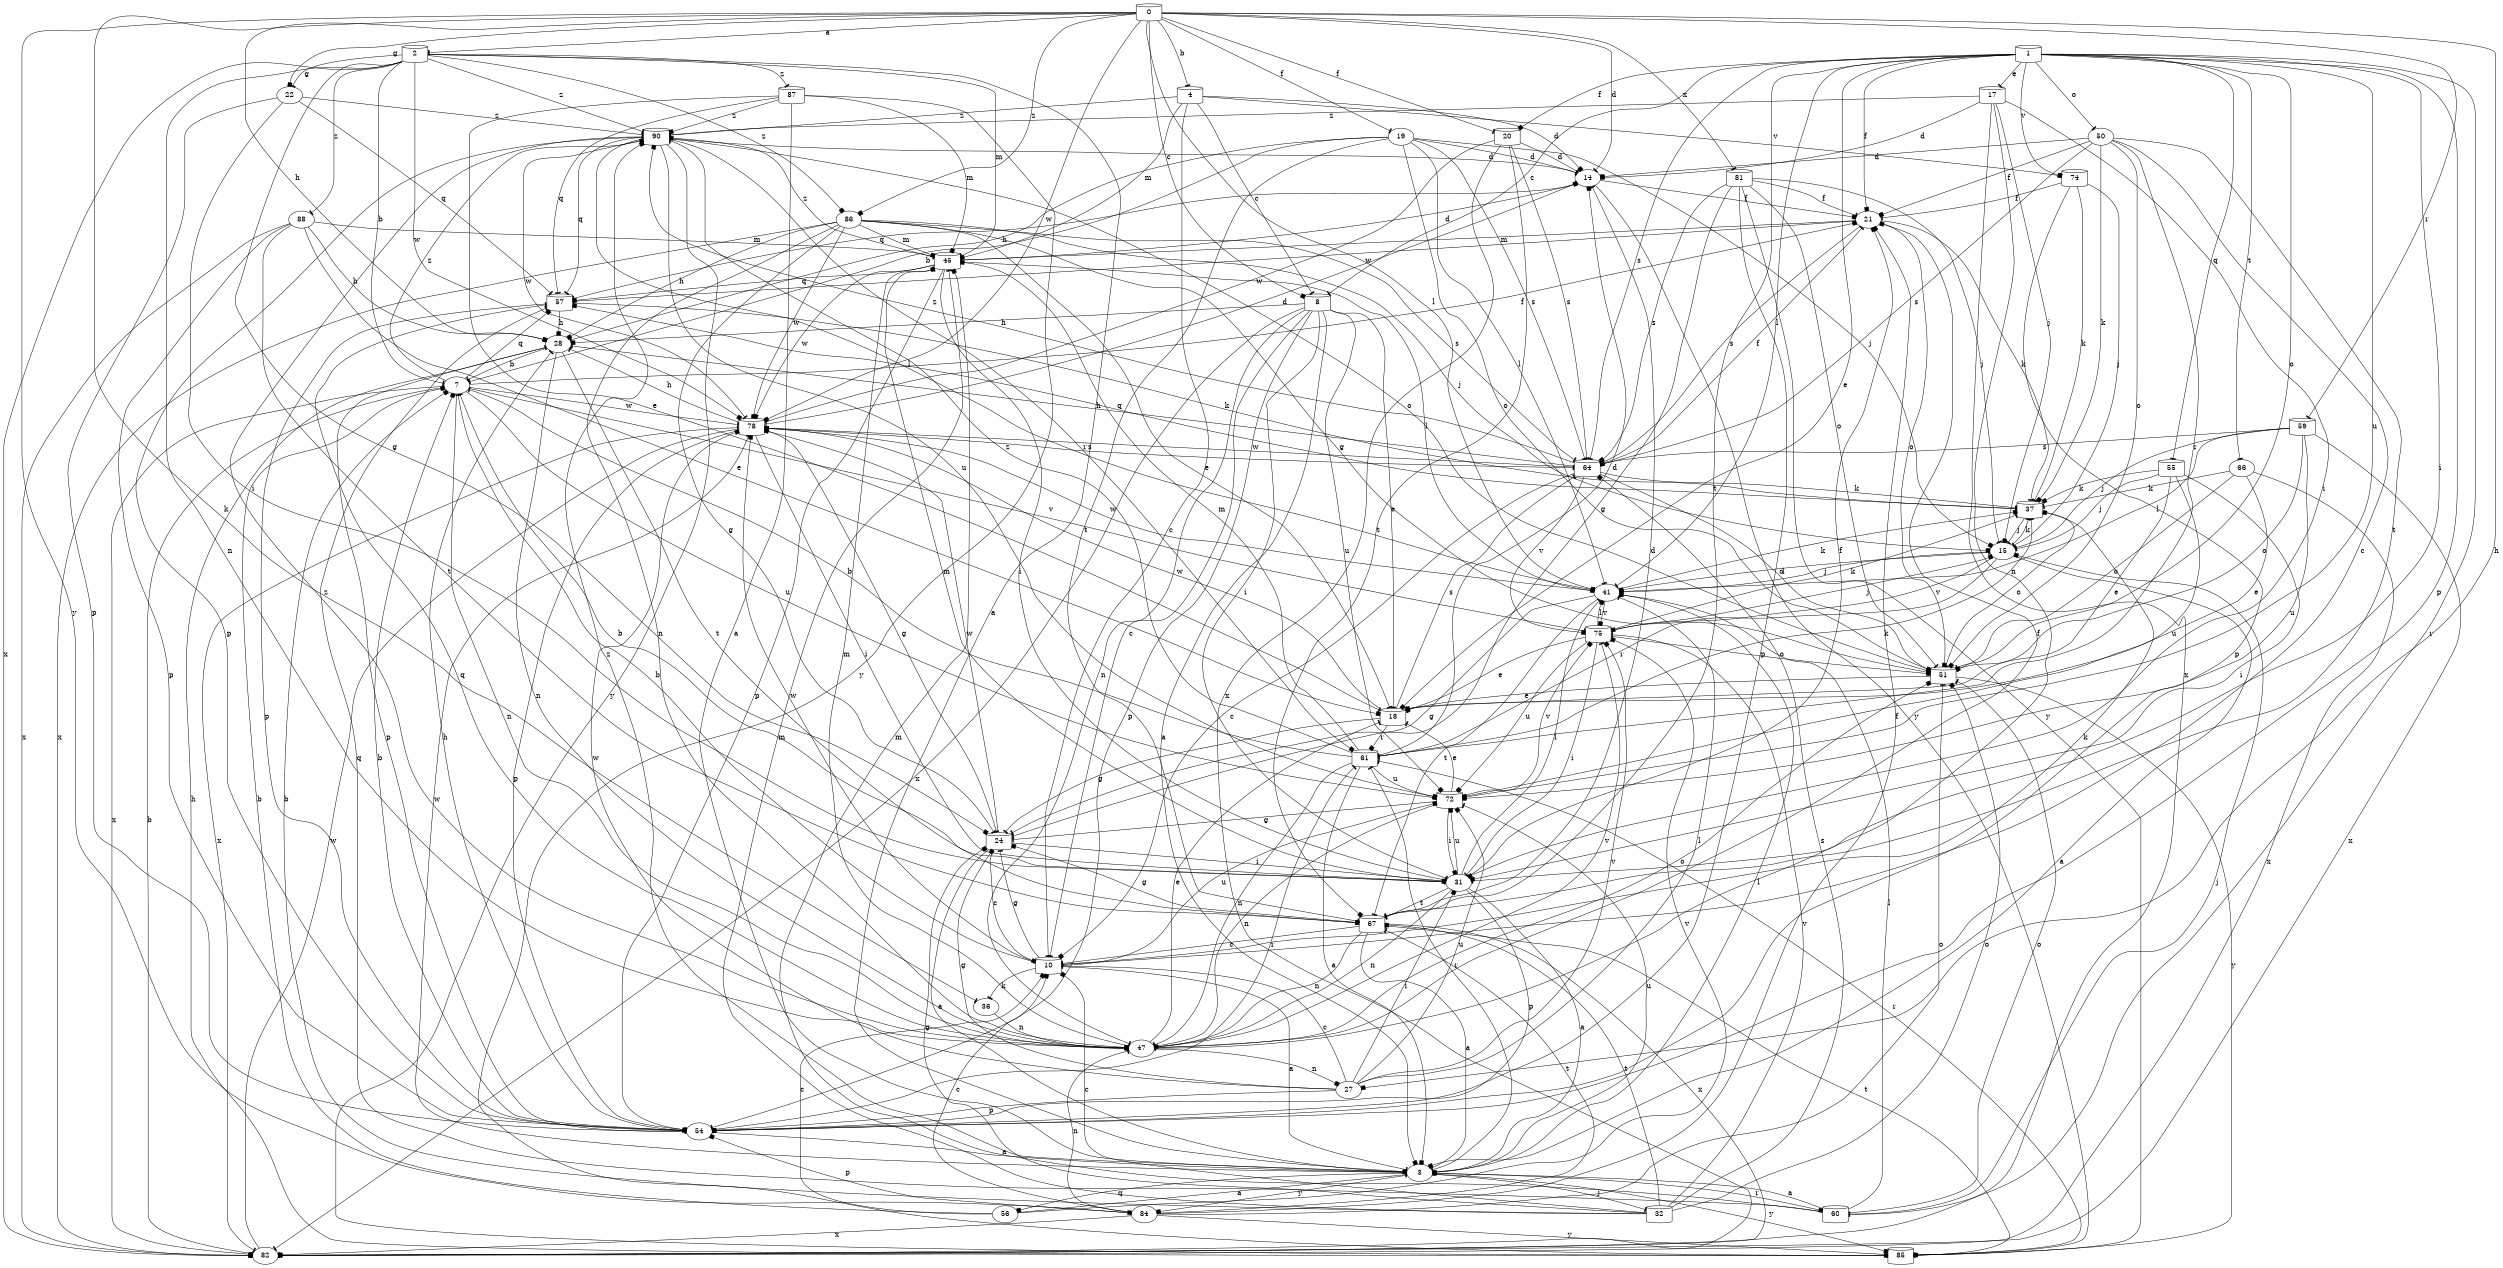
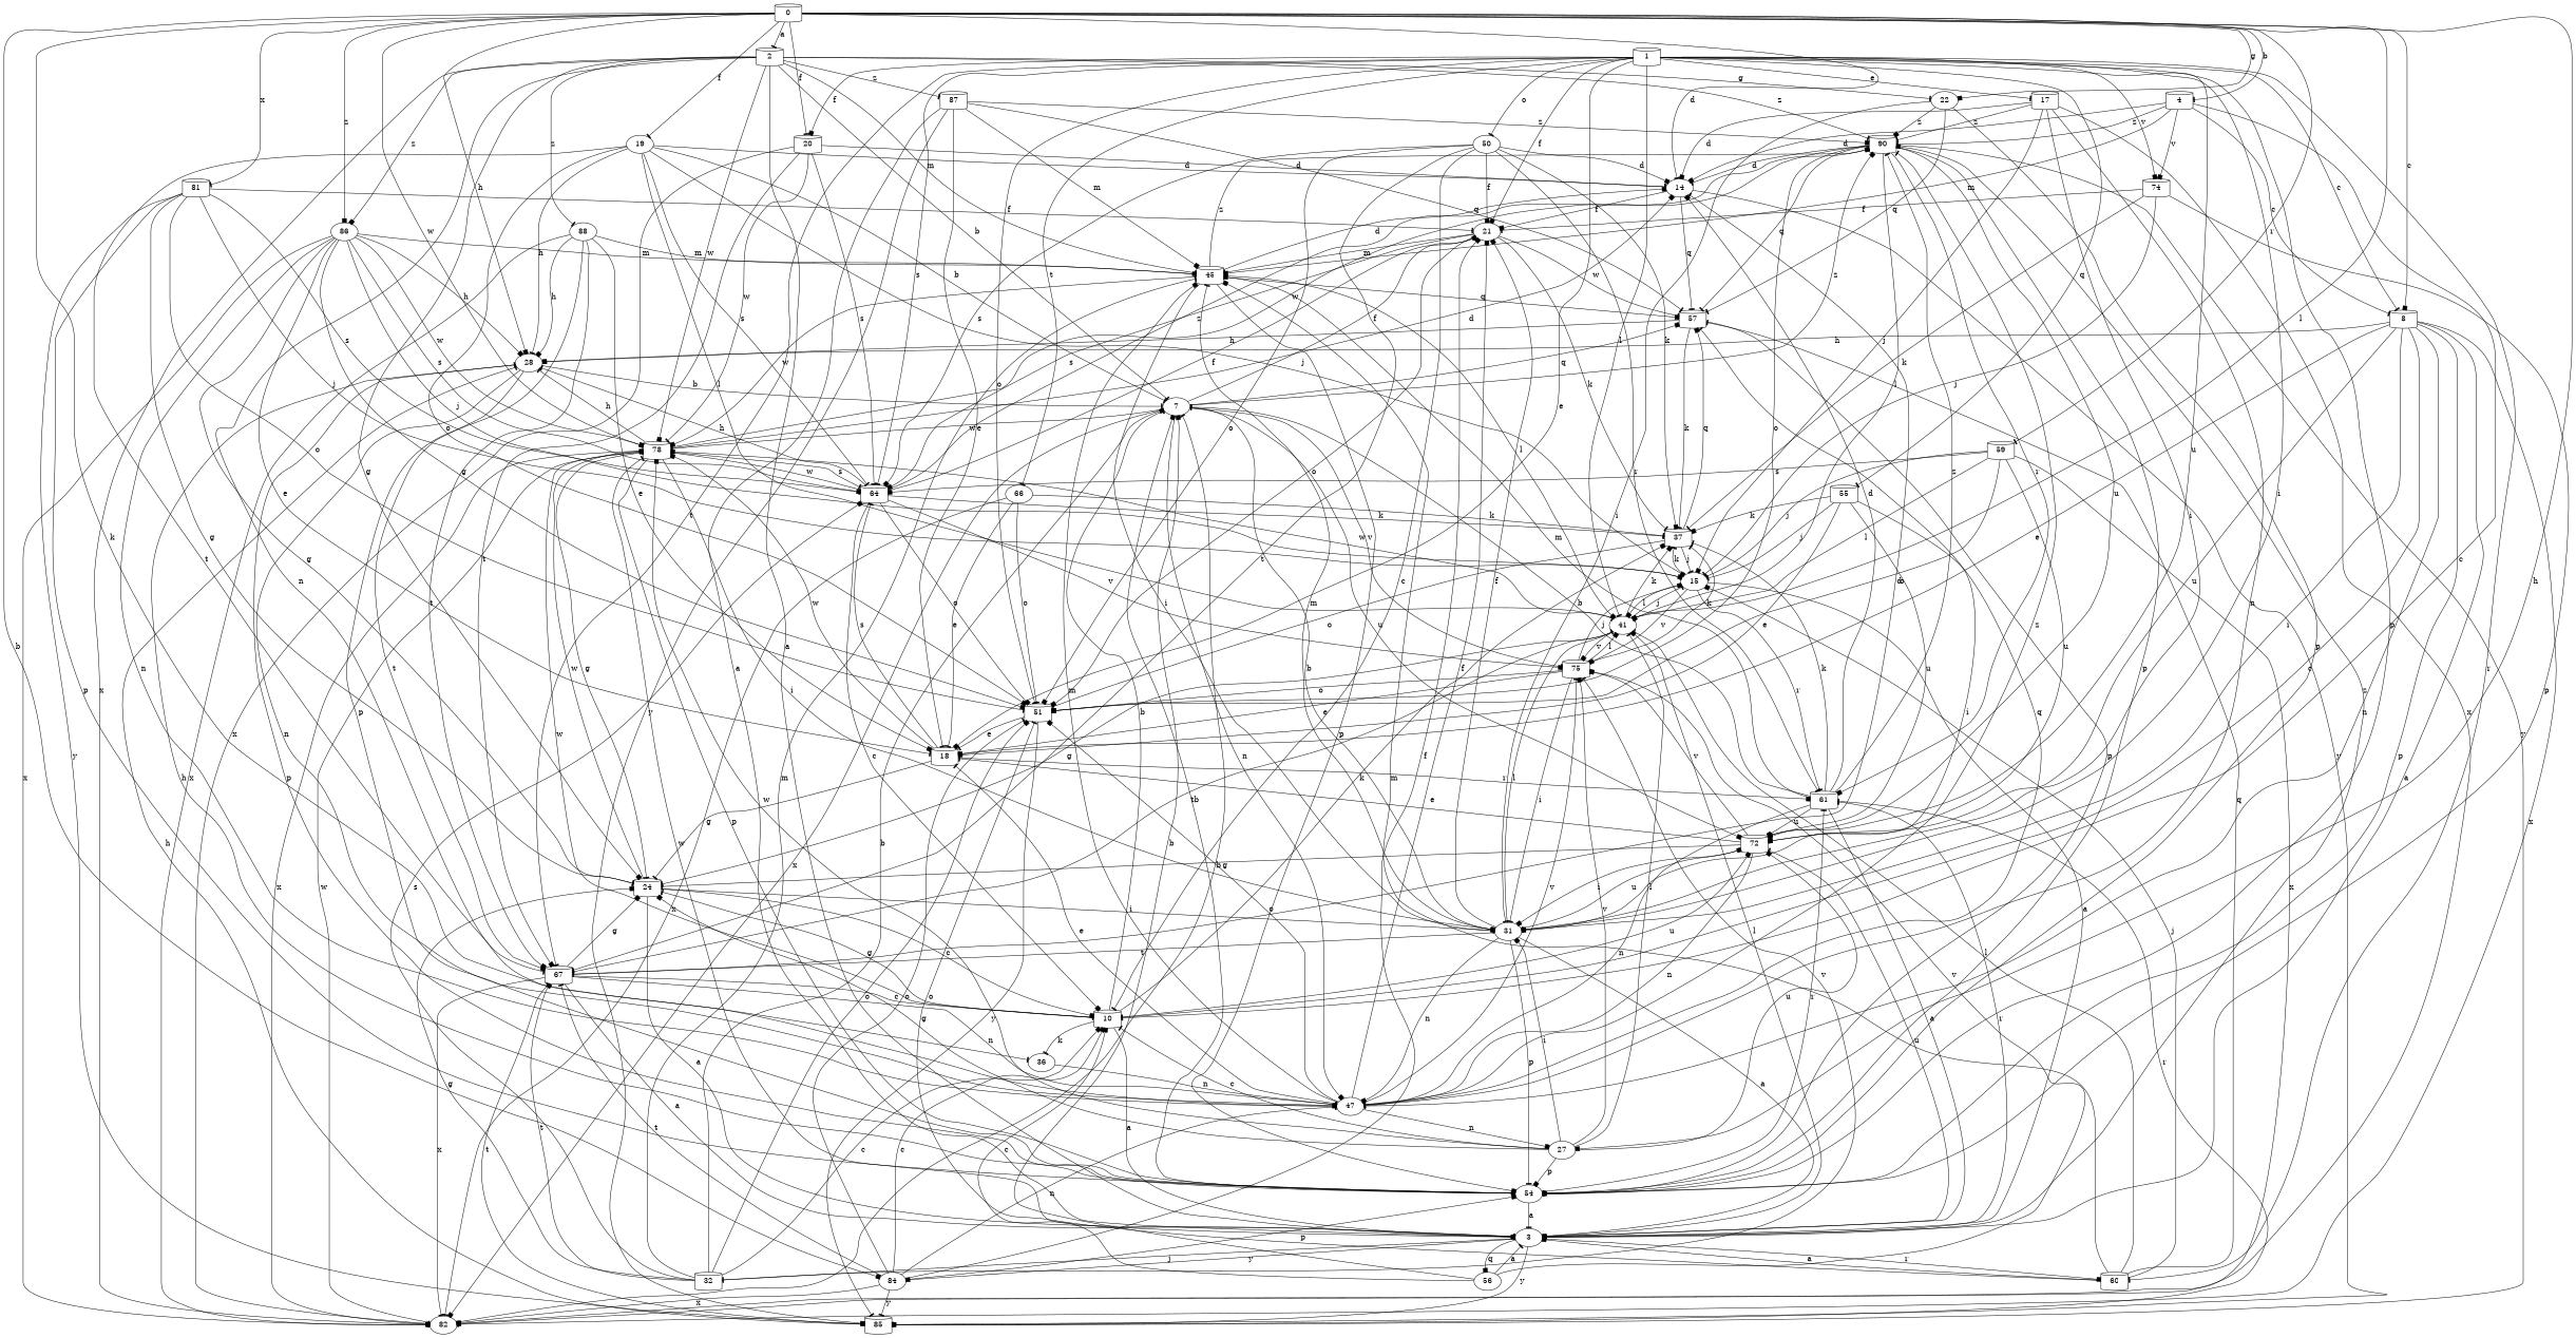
  strict digraph {
    node [shape=cylinder]
    edge [arrowhead=tee]
    0
    2
    4
    8
    14 [shape=ellipse]
    19 [shape=ellipse]
    20
    n8 [label=22 shape=ellipse]
    27 [shape=ellipse]
    28 [shape=ellipse]
    36 [shape=ellipse]
    41 [shape=ellipse]
    59
    78
    81
    84 [shape=ellipse]
    86 [shape=ellipse]
    3 [shape=ellipse]
    7 [shape=ellipse]
    24
    45
    47 [shape=ellipse]
    82 [shape=ellipse]
    87
    88 [shape=ellipse]
    90
    74
    10
    18
    31 [shape=ellipse]
    54 [shape=ellipse]
    72
    21 [shape=ellipse]
    85
    57
    51
    64
    67
    n39 [label=15 shape=ellipse]
    75
    37
    1
    17
    50 [shape=ellipse]
    55
    60
    66 [shape=ellipse]
    61
    32
    56 [shape=ellipse]
    0 -> 2 [label=a]
    0 -> 4 [label=b]
    0 -> 8 [arrowhead=box label=c]
    0 -> 14 [label=d]
    0 -> 19 [label=f]
    0 -> 20 [label=f]
    0 -> n8 [arrowhead=box label=g]
    0 -> 27 [arrowhead=box label=h]
    0 -> 28 [arrowhead=box label=h]
    0 -> 36 [label=k]
    0 -> 41 [arrowhead=box label=l]
    0 -> 59 [label=r]
    0 -> 78 [arrowhead=box label=w]
    0 -> 81 [label=x]
-   0 -> 84 [arrowhead=box label=y]
+   0 -> 84 [arrowhead=box label=b]
    0 -> 86 [arrowhead=box label=z]
    2 -> n8 [label=g]
    2 -> 78 [arrowhead=box label=w]
    2 -> 86 [arrowhead=box label=z]
    2 -> 3 [arrowhead=box label=a]
    2 -> 7 [label=b]
    2 -> 24 [arrowhead=box label=g]
    2 -> 45 [label=m]
    2 -> 47 [arrowhead=box label=n]
    2 -> 82 [arrowhead=box label=x]
    2 -> 87 [label=z]
    2 -> 88 [label=z]
    2 -> 90 [label=z]
    4 -> 8 [label=c]
    4 -> 14 [arrowhead=box label=d]
    4 -> 45 [arrowhead=box label=m]
    4 -> 90 [label=z]
    4 -> 74 [arrowhead=box label=v]
    4 -> 10 [label=c]
    8 -> 28 [arrowhead=box label=h]
    8 -> 3 [arrowhead=box label=a]
    8 -> 47 [label=n]
    8 -> 82 [label=x]
    8 -> 10 [label=c]
    8 -> 18 [label=e]
    8 -> 31 [label=i]
    8 -> 54 [label=p]
    8 -> 72 [arrowhead=box label=u]
    14 -> 21 [arrowhead=box label=f]
    14 -> 85 [arrowhead=box label=y]
    14 -> 57 [label=q]
    19 -> 14 [label=d]
    19 -> 28 [label=h]
    19 -> 41 [label=l]
    19 -> 7 [label=b]
    19 -> 51 [arrowhead=box label=o]
    19 -> 64 [label=s]
    19 -> 67 [label=t]
    19 -> n39 [arrowhead=box label=j]
    20 -> 14 [label=d]
    20 -> 78 [label=w]
    20 -> 82 [label=x]
    20 -> 64 [label=s]
    20 -> 67 [arrowhead=box label=t]
-   n8 -> 90 [label=z]
+   n8 -> 90 [arrowhead=box label=z]
    n8 -> 31 [label=i]
    n8 -> 54 [label=p]
    n8 -> 57 [label=q]
    27 -> 41 [label=l]
    27 -> 78 [arrowhead=box label=w]
    27 -> 24 [arrowhead=box label=g]
    27 -> 10 [label=c]
    27 -> 31 [arrowhead=box label=i]
    27 -> 54 [arrowhead=box label=p]
    27 -> 72 [arrowhead=box label=u]
    27 -> 75 [arrowhead=box label=v]
    28 -> 7 [label=b]
    28 -> 47 [arrowhead=box label=n]
    28 -> 54 [label=p]
    28 -> 67 [arrowhead=box label=t]
    36 -> 47 [label=n]
    41 -> 78 [arrowhead=box label=w]
    41 -> 24 [label=g]
    41 -> 67 [label=t]
    41 -> n39 [label=j]
    41 -> 75 [arrowhead=box label=v]
    41 -> 37 [arrowhead=box label=k]
    59 -> 41 [arrowhead=box label=l]
    59 -> 82 [arrowhead=box label=x]
    59 -> 72 [arrowhead=box label=u]
    59 -> 51 [arrowhead=box label=o]
    59 -> 64 [arrowhead=box label=s]
    59 -> n39 [label=j]
    78 -> 14 [arrowhead=box label=d]
    78 -> 28 [label=h]
    78 -> 24 [label=g]
    78 -> 82 [label=x]
    78 -> 31 [arrowhead=box label=i]
    78 -> 54 [label=p]
    78 -> 64 [label=s]
    81 -> 24 [label=g]
    81 -> 54 [arrowhead=box label=p]
    81 -> 21 [label=f]
    81 -> 85 [arrowhead=box label=y]
    81 -> 51 [label=o]
    81 -> 64 [arrowhead=box label=s]
    81 -> n39 [label=j]
    84 -> 47 [label=n]
    84 -> 82 [arrowhead=box label=x]
    84 -> 10 [arrowhead=box label=c]
    84 -> 54 [arrowhead=box label=p]
    84 -> 21 [arrowhead=box label=f]
    84 -> 85 [label=y]
    84 -> 51 [label=o]
    84 -> 67 [label=t]
    86 -> 28 [arrowhead=box label=h]
    86 -> 78 [arrowhead=box label=w]
    86 -> 24 [label=g]
    86 -> 45 [arrowhead=box label=m]
    86 -> 47 [arrowhead=box label=n]
    86 -> 82 [arrowhead=box label=x]
    86 -> 18 [label=e]
    86 -> 51 [arrowhead=box label=g]
    86 -> 64 [label=s]
    86 -> n39 [arrowhead=box label=j]
    3 -> 41 [arrowhead=box label=l]
    3 -> 78 [label=w]
    3 -> 84 [arrowhead=box label=y]
    3 -> 90 [arrowhead=box label=z]
    3 -> 72 [label=u]
    3 -> 85 [arrowhead=box label=y]
    3 -> 60 [arrowhead=box label=r]
    3 -> 61 [label=r]
    3 -> 32 [label=j]
    3 -> 56 [arrowhead=box label=q]
    7 -> 78 [label=w]
    7 -> 47 [arrowhead=box label=n]
    7 -> 82 [arrowhead=box label=x]
    7 -> 90 [arrowhead=box label=z]
    7 -> 72 [arrowhead=box label=u]
    7 -> 21 [arrowhead=box label=f]
    7 -> 57 [arrowhead=box label=q]
    7 -> 75 [label=v]
    24 -> 78 [arrowhead=box label=w]
    24 -> 3 [label=a]
    24 -> 10 [arrowhead=box label=c]
    24 -> 31 [arrowhead=box label=i]
    45 -> 14 [arrowhead=box label=d]
    45 -> 41 [arrowhead=box label=l]
    45 -> 78 [arrowhead=box label=w]
    45 -> 90 [arrowhead=box label=z]
    45 -> 31 [label=i]
    45 -> 54 [arrowhead=box label=p]
    45 -> 57 [arrowhead=box label=q]
    47 -> 27 [arrowhead=box label=n]
    47 -> 45 [arrowhead=box label=m]
    47 -> 90 [label=z]
    47 -> 18 [label=e]
    47 -> 21 [arrowhead=box label=f]
    47 -> 57 [label=q]
    47 -> 51 [arrowhead=box label=o]
    47 -> 75 [label=v]
    82 -> 78 [label=w]
    82 -> 7 [label=b]
    87 -> 3 [arrowhead=box label=a]
    87 -> 45 [arrowhead=box label=m]
    87 -> 90 [arrowhead=box label=z]
    87 -> 18 [label=e]
    87 -> 85 [arrowhead=box label=y]
    87 -> 57 [label=q]
    88 -> 28 [arrowhead=box label=h]
    88 -> 45 [label=m]
    88 -> 82 [label=x]
    88 -> 18 [arrowhead=box label=e]
    88 -> 54 [label=p]
    88 -> 67 [arrowhead=box label=t]
    90 -> 14 [label=d]
    90 -> 41 [label=l]
    90 -> 78 [label=w]
    90 -> 54 [label=p]
    90 -> 72 [arrowhead=box label=u]
    90 -> 85 [label=y]
    90 -> 57 [label=q]
    90 -> 51 [arrowhead=box label=o]
    90 -> 61 [arrowhead=box label=r]
    74 -> 54 [arrowhead=box label=p]
    74 -> 21 [label=f]
    74 -> n39 [label=j]
    74 -> 37 [label=k]
    10 -> 36 [label=k]
    10 -> 78 [arrowhead=box label=w]
    10 -> 3 [label=a]
    10 -> 7 [label=b]
    10 -> 24 [label=g]
    10 -> 72 [arrowhead=box label=u]
    10 -> 37 [arrowhead=box label=k]
    18 -> 78 [arrowhead=box label=w]
    18 -> 24 [label=g]
    18 -> 64 [label=s]
    18 -> 61 [arrowhead=box label=r]
    31 -> 41 [label=l]
    31 -> 3 [arrowhead=box label=a]
    31 -> 7 [label=b]
    31 -> 45 [label=m]
    31 -> 47 [arrowhead=box label=n]
    31 -> 54 [label=p]
    31 -> 72 [arrowhead=box label=u]
    31 -> 21 [arrowhead=box label=f]
    31 -> 67 [label=t]
    54 -> 28 [label=h]
    54 -> 3 [label=a]
    54 -> 7 [arrowhead=box label=b]
    54 -> 61 [label=r]
    72 -> 24 [label=g]
    72 -> 47 [label=n]
    72 -> 18 [label=e]
    72 -> 31 [arrowhead=box label=i]
    72 -> 75 [arrowhead=box label=v]
    21 -> 45 [label=m]
    21 -> 57 [label=w]
    21 -> 51 [arrowhead=box label=o]
    21 -> 64 [arrowhead=box label=s]
    21 -> 37 [label=k]
    85 -> 28 [label=h]
    85 -> 67 [label=t]
    85 -> 61 [label=r]
    57 -> 28 [arrowhead=box label=h]
    57 -> 54 [arrowhead=box label=p]
    57 -> 37 [label=k]
    51 -> 18 [label=e]
    51 -> 85 [label=y]
    64 -> 28 [label=h]
    64 -> 78 [label=w]
    64 -> 90 [arrowhead=box label=z]
    64 -> 10 [arrowhead=box label=c]
    64 -> 21 [label=f]
    64 -> 51 [arrowhead=box label=o]
    64 -> 75 [arrowhead=box label=v]
    64 -> 37 [label=k]
    67 -> 14 [label=d]
    67 -> 3 [label=a]
    67 -> 24 [arrowhead=box label=g]
    67 -> 47 [label=n]
    67 -> 82 [label=x]
    67 -> 10 [label=c]
    n39 -> 41 [arrowhead=box label=l]
    n39 -> 3 [arrowhead=box label=a]
    n39 -> 75 [arrowhead=box label=v]
    n39 -> 37 [label=k]
    n39 -> 61 [label=r]
    75 -> 41 [arrowhead=box label=l]
    75 -> 18 [arrowhead=box label=e]
    75 -> 31 [label=i]
-   75 -> 72 [arrowhead=box label=u]
    75 -> 51 [arrowhead=box label=o]
    75 -> n39 [arrowhead=box label=j]
    75 -> 37 [label=k]
    37 -> 57 [arrowhead=box label=q]
    37 -> 51 [label=o]
    37 -> n39 [label=j]
    1 -> 8 [label=c]
    1 -> 20 [arrowhead=box label=f]
    1 -> 41 [label=l]
    1 -> 74 [arrowhead=box label=v]
    1 -> 18 [arrowhead=box label=e]
    1 -> 31 [label=i]
    1 -> 54 [label=p]
    1 -> 72 [arrowhead=box label=u]
    1 -> 21 [arrowhead=box label=f]
    1 -> 51 [label=o]
    1 -> 64 [label=s]
    1 -> 67 [label=t]
    1 -> 17 [label=e]
    1 -> 50 [label=o]
    1 -> 55 [label=q]
    1 -> 60 [label=r]
    1 -> 66 [label=t]
    17 -> 14 [arrowhead=box label=d]
    17 -> 47 [label=n]
    17 -> 82 [arrowhead=box label=x]
    17 -> 90 [label=z]
    17 -> 31 [arrowhead=box label=i]
    17 -> n39 [arrowhead=box label=j]
    50 -> 14 [arrowhead=box label=d]
    50 -> 10 [label=c]
    50 -> 21 [arrowhead=box label=f]
    50 -> 51 [arrowhead=box label=o]
    50 -> 64 [arrowhead=box label=s]
    50 -> 67 [label=t]
    50 -> 37 [arrowhead=box label=k]
    50 -> 61 [label=r]
    55 -> 18 [arrowhead=box label=e]
    55 -> 31 [arrowhead=box label=i]
    55 -> 72 [arrowhead=box label=u]
    55 -> n39 [label=j]
    55 -> 37 [arrowhead=box label=k]
    60 -> 41 [label=l]
    60 -> 3 [arrowhead=box label=a]
    60 -> 45 [arrowhead=box label=m]
    60 -> 57 [label=q]
    60 -> 51 [label=o]
    60 -> n39 [arrowhead=box label=j]
    66 -> 82 [label=x]
    66 -> 18 [label=e]
    66 -> 51 [label=o]
    66 -> 37 [label=k]
    61 -> 14 [arrowhead=box label=d]
    61 -> 3 [arrowhead=box label=a]
    61 -> 7 [label=b]
    61 -> 45 [arrowhead=box label=m]
    61 -> 47 [label=n]
    61 -> 90 [label=z]
    61 -> 72 [arrowhead=box label=u]
    61 -> 37 [label=k]
    32 -> 7 [arrowhead=box label=b]
    32 -> 24 [arrowhead=box label=g]
    32 -> 45 [label=m]
    32 -> 10 [arrowhead=box label=c]
    32 -> 51 [arrowhead=box label=o]
    32 -> 64 [arrowhead=box label=s]
    32 -> 67 [arrowhead=box label=t]
    32 -> 75 [label=v]
    56 -> 3 [label=a]
    56 -> 7 [arrowhead=box label=b]
    56 -> 10 [arrowhead=box label=c]
    56 -> 75 [arrowhead=box label=v]
  }
